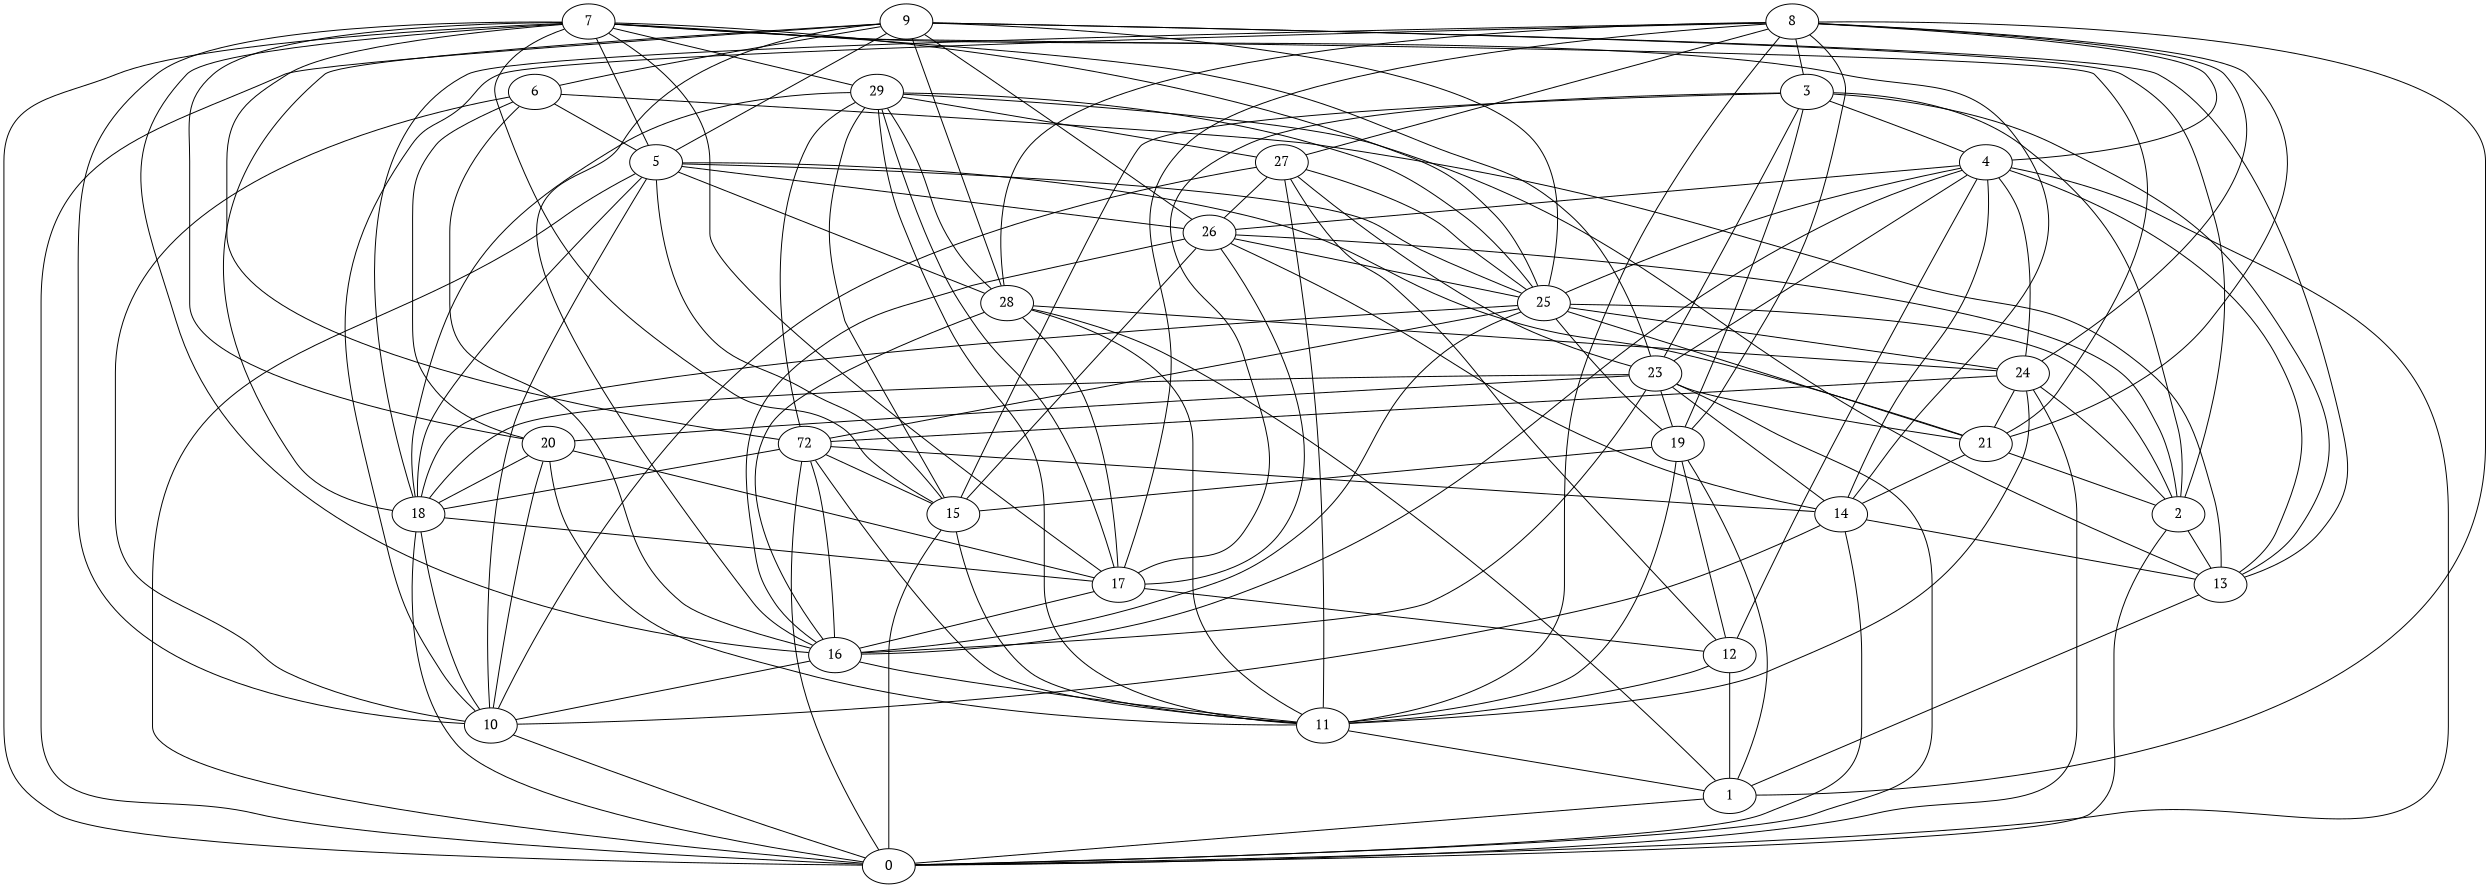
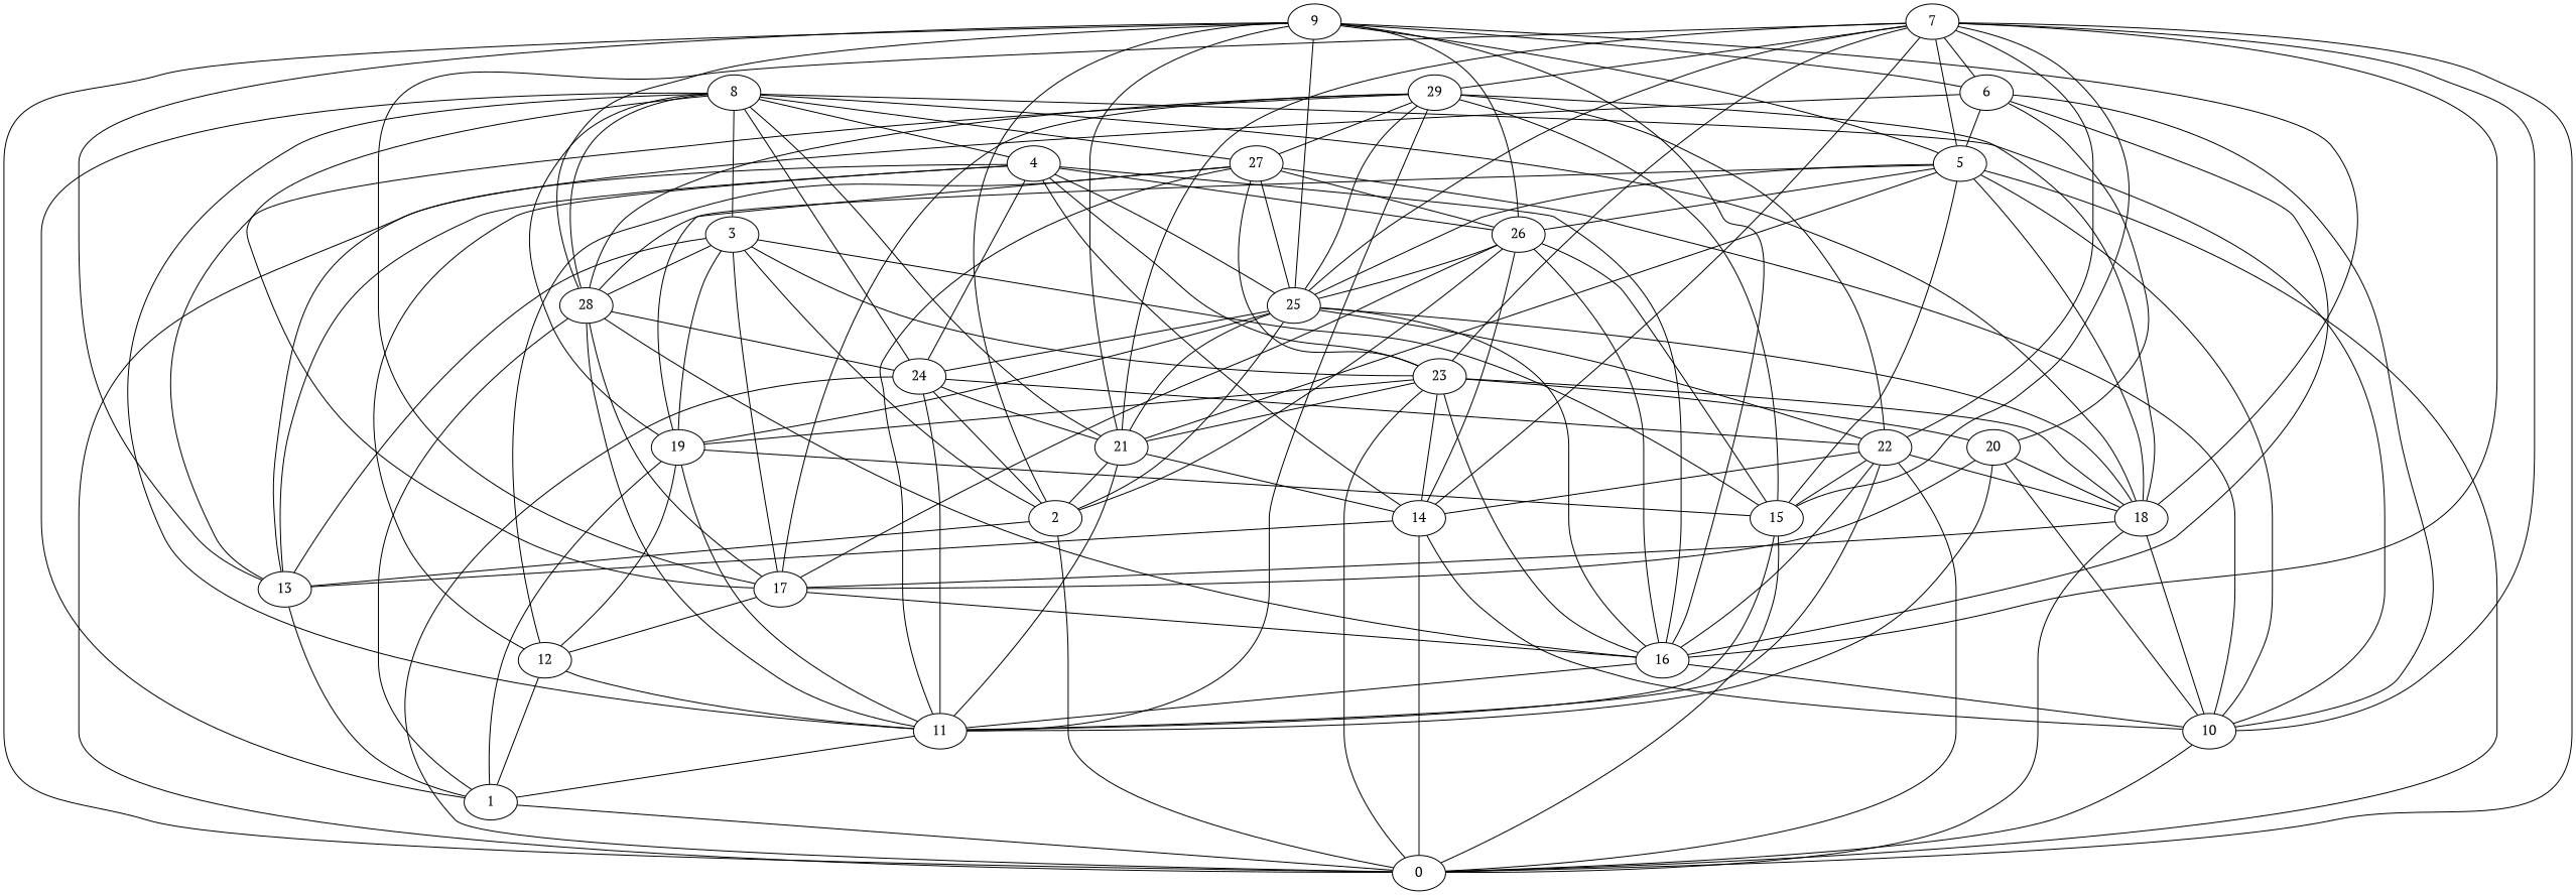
  digraph {
    fontname="PT Serif"
    node [fontname="PT Serif"]
    edge [color=black dir=none fontname="PT Serif"]
    23
    0
    19
    16
    21
    14
    20
    18
    11
    1
    15
    12
    10
    2
    13
    17
    9
    6
    26
    28
    25
    5
-   22 [label=72]
+   22
    29
    27
    24
    3
    7
    4
    8
    subgraph sub_1 {
      23
      0
      19
      16
      21
      14
      20
      18
      11
      1
      15
      12
      10
      2
      13
      17
      9
      6
      26
      28
      25
      5
      22
      29
      27
      24
      3
      7
      4
      8
    }
    23 -> 0
    23 -> 19
    23 -> 16
    23 -> 21
    23 -> 14
    23 -> 20
    23 -> 18
    19 -> 11
    19 -> 1
    19 -> 15
    19 -> 12
    16 -> 11
    16 -> 10
    21 -> 14
+   21 -> 11
    21 -> 2
    14 -> 0
    14 -> 10
    14 -> 13
    20 -> 18
    20 -> 11
    20 -> 10
    20 -> 17
    18 -> 0
    18 -> 10
    18 -> 17
    11 -> 1
    1 -> 0
    15 -> 0
    15 -> 11
    12 -> 11
    12 -> 1
    10 -> 0
    2 -> 0
    2 -> 13
    13 -> 1
    17 -> 16
    17 -> 12
    9 -> 0
    9 -> 16
+   9 -> 21
    9 -> 18
    9 -> 2
    9 -> 13
    9 -> 6
    9 -> 26
    9 -> 28
    9 -> 25
    9 -> 5
    6 -> 16
    6 -> 20
    6 -> 10
    6 -> 13
    6 -> 5
    26 -> 16
    26 -> 14
    26 -> 15
    26 -> 2
    26 -> 17
    26 -> 25
    28 -> 16
    28 -> 11
    28 -> 1
    28 -> 17
    28 -> 24
    25 -> 19
    25 -> 16
    25 -> 21
    25 -> 18
    25 -> 2
    25 -> 22
    25 -> 24
    5 -> 0
    5 -> 21
    5 -> 18
    5 -> 15
    5 -> 10
    5 -> 26
    5 -> 28
    5 -> 25
    22 -> 0
    22 -> 16
    22 -> 14
    22 -> 18
    22 -> 11
    22 -> 15
    29 -> 18
    29 -> 11
    29 -> 15
    29 -> 13
    29 -> 17
    29 -> 28
    29 -> 25
    29 -> 22
    29 -> 27
    27 -> 23
+   27 -> 19
    27 -> 11
    27 -> 12
    27 -> 10
    27 -> 26
    27 -> 25
    24 -> 0
    24 -> 21
    24 -> 11
    24 -> 2
    24 -> 22
    3 -> 23
    3 -> 19
    3 -> 15
    3 -> 2
    3 -> 13
    3 -> 17
-   3 -> 4
+   3 -> 28
    7 -> 23
    7 -> 0
    7 -> 16
    7 -> 21
    7 -> 14
-   7 -> 20
+   7 -> 6
    7 -> 15
    7 -> 10
    7 -> 17
    7 -> 25
    7 -> 5
    7 -> 22
    7 -> 29
    4 -> 23
    4 -> 0
    4 -> 16
    4 -> 14
    4 -> 12
    4 -> 13
    4 -> 26
    4 -> 25
    4 -> 24
    8 -> 19
    8 -> 21
    8 -> 18
    8 -> 11
    8 -> 1
    8 -> 10
    8 -> 17
    8 -> 28
    8 -> 27
    8 -> 24
    8 -> 3
    8 -> 4
  }
